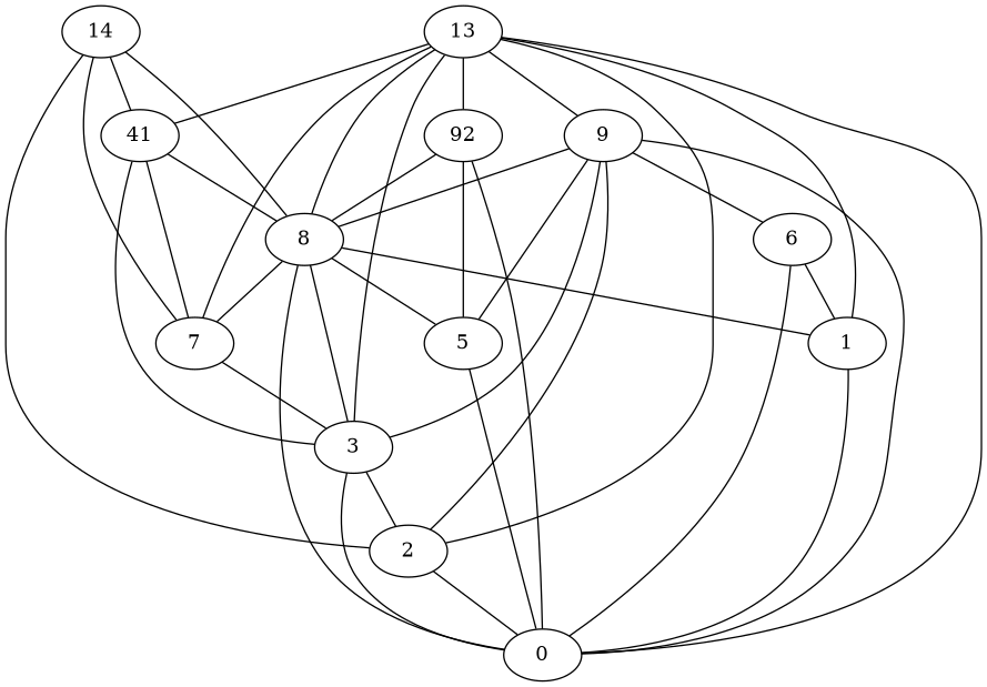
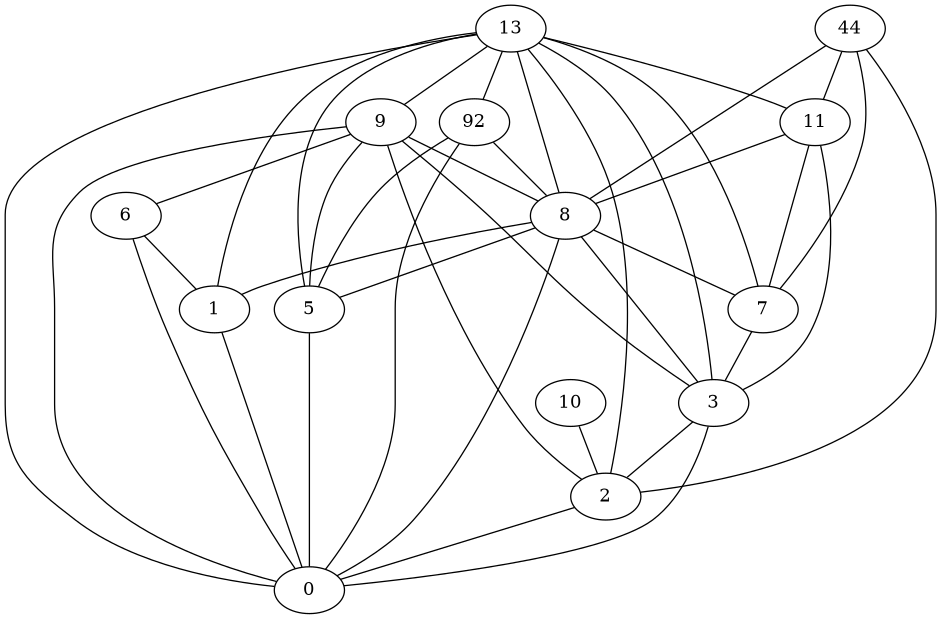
  digraph {
    rankdir=BT
    edge [arrowhead=both]
    0
    1
    2
    3
    5
    6
    8
    9
    n9 [label=92]
    13
-   14
+   10
+   14 [label=44]
    7
-   11 [label=41]
+   11
    0 -> 1
    0 -> 2
    0 -> 3
    0 -> 5
    0 -> 6
    0 -> 8
    0 -> 9
    0 -> n9
    0 -> 13
    1 -> 6
    1 -> 8
    1 -> 13
    2 -> 3
    2 -> 9
    2 -> 13
+   2 -> 10
    2 -> 14
    3 -> 8
    3 -> 9
    3 -> 13
    3 -> 7
    3 -> 11
    5 -> 8
    5 -> 9
    5 -> n9
+   5 -> 13
    6 -> 9
    8 -> 9
    8 -> n9
    8 -> 13
    8 -> 14
    8 -> 11
    9 -> 13
    n9 -> 13
    7 -> 8
    7 -> 13
    7 -> 14
    7 -> 11
    11 -> 13
    11 -> 14
  }
